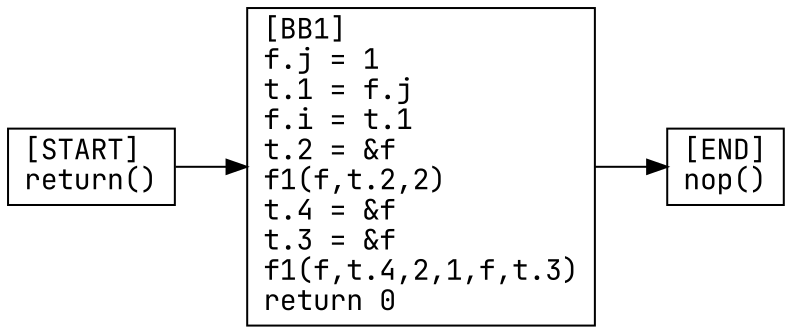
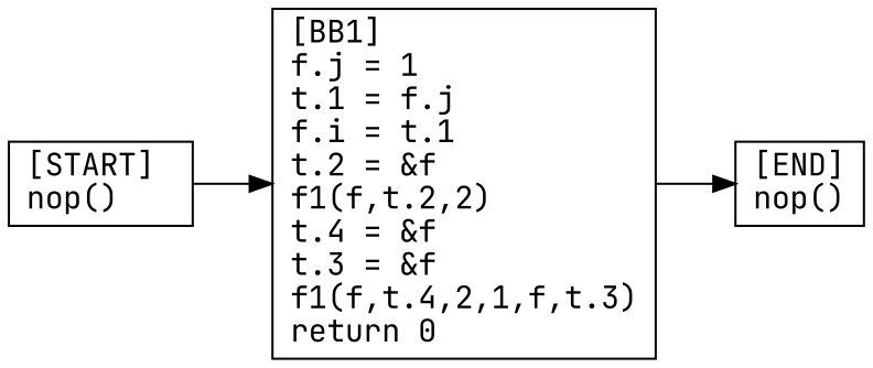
  digraph {
    rankdir=LR
    fontname="JetBrains Mono"
    node [shape=box fontname="JetBrains Mono"]
    edge [fontname="JetBrains Mono"]
    n1 [label="[END]\lnop()\l"]
-   n2 [label="[START]\lreturn()\l"]
+   n2 [label="[START]\lnop()\l"]
    n3 [label="[BB1]\lf.j = 1\lt.1 = f.j\lf.i = t.1\lt.2 = &f\lf1(f,t.2,2)\lt.4 = &f\lt.3 = &f\lf1(f,t.4,2,1,f,t.3)\lreturn 0\l"]
    n2 -> n3
    n3 -> n1
  }
